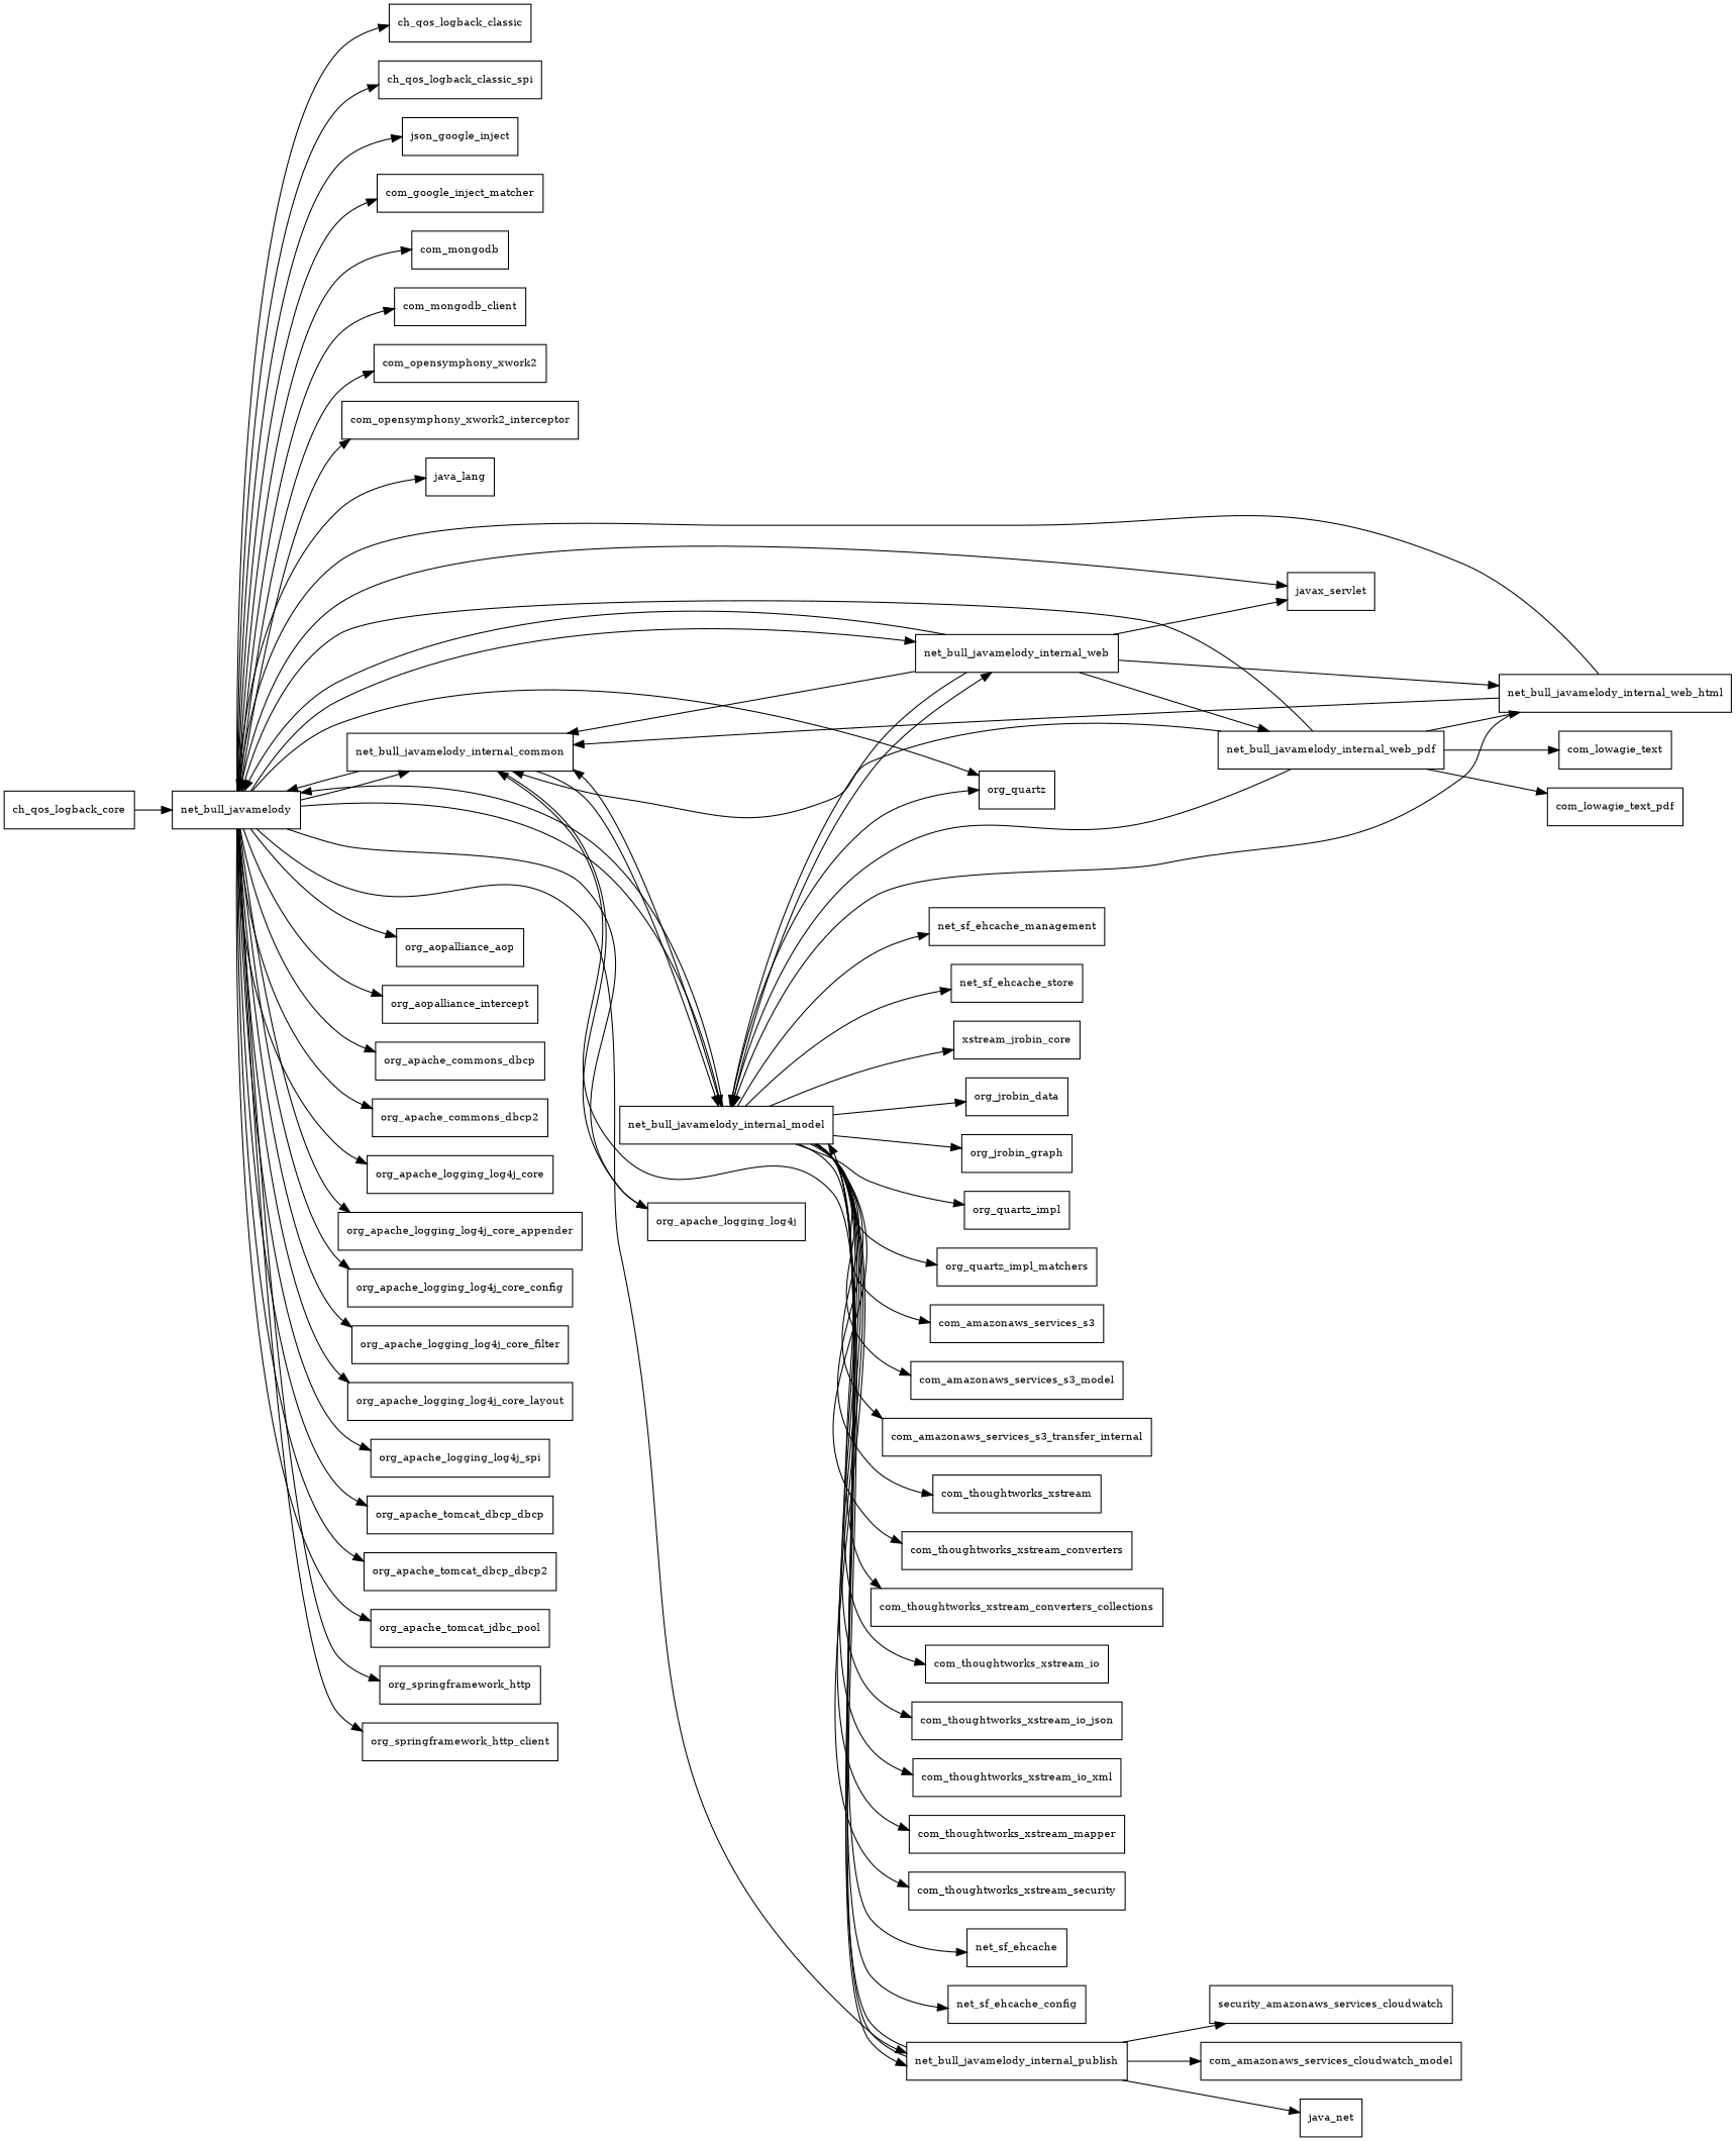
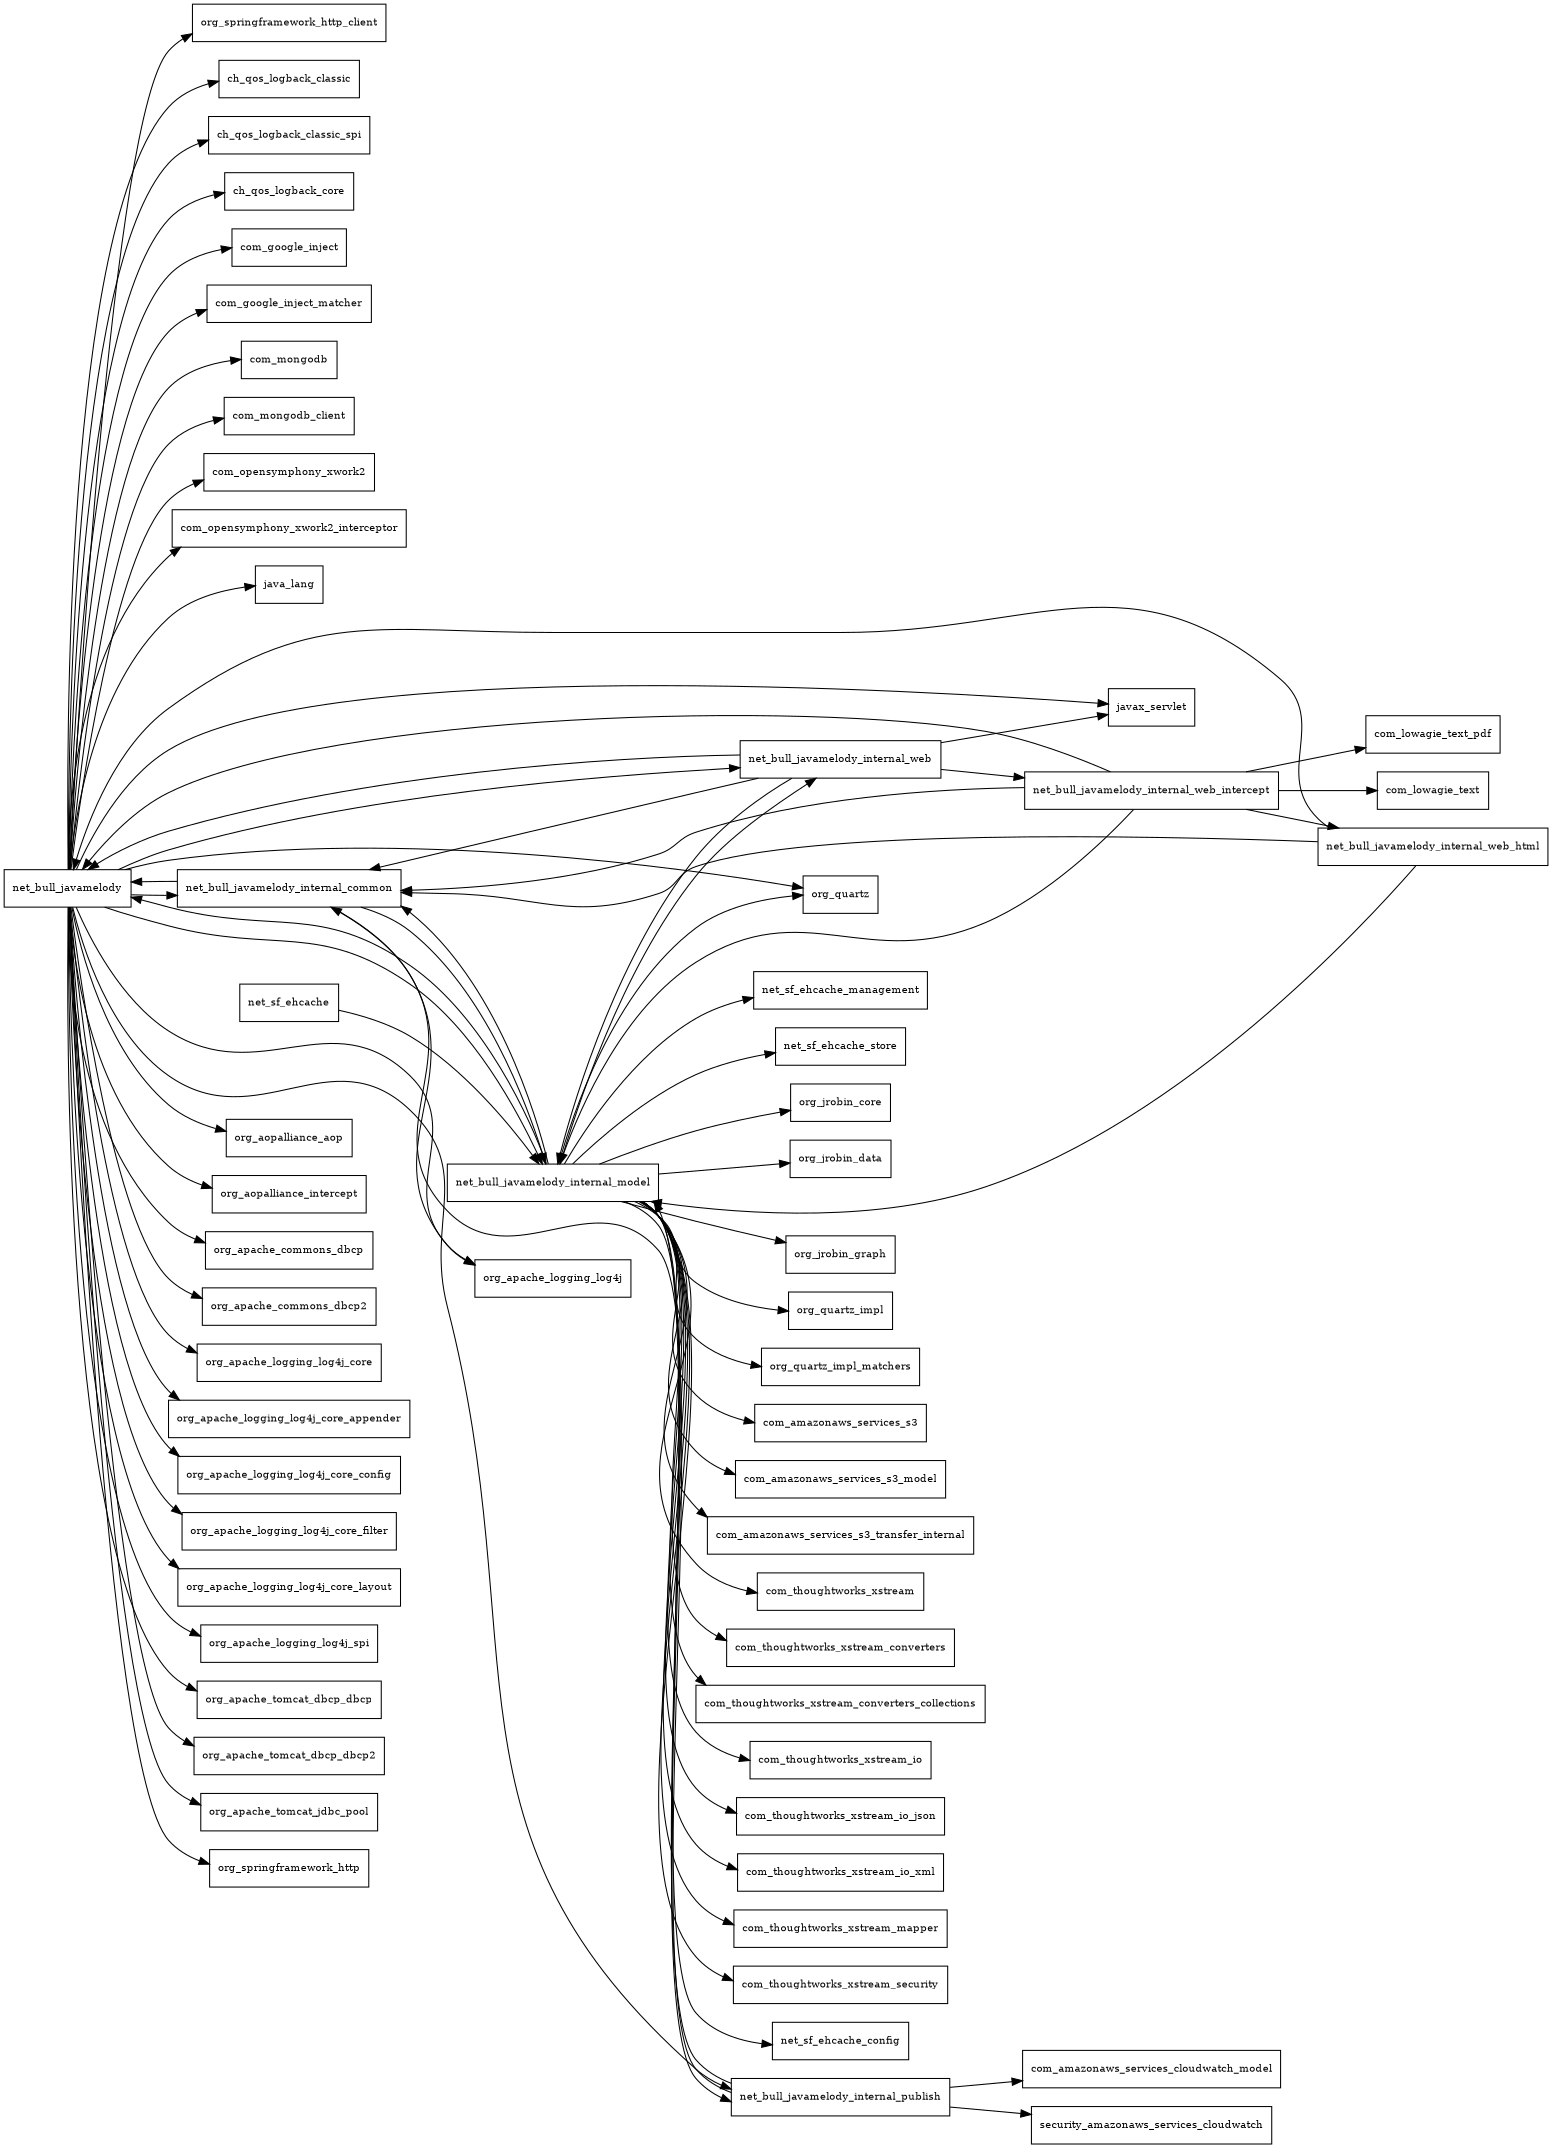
  digraph {
    rankdir=LR
    node [fontsize=10.0 shape=box]
    net_bull_javamelody
    ch_qos_logback_classic
    ch_qos_logback_classic_spi
    ch_qos_logback_core
-   com_google_inject [label=json_google_inject]
+   com_google_inject
    com_google_inject_matcher
    com_mongodb
    com_mongodb_client
    com_opensymphony_xwork2
    com_opensymphony_xwork2_interceptor
    java_lang
    javax_servlet
    net_bull_javamelody_internal_common
    net_bull_javamelody_internal_model
    net_bull_javamelody_internal_web
    org_aopalliance_aop
    org_aopalliance_intercept
    org_apache_commons_dbcp
    org_apache_commons_dbcp2
    org_apache_logging_log4j
    org_apache_logging_log4j_core
    org_apache_logging_log4j_core_appender
    org_apache_logging_log4j_core_config
    org_apache_logging_log4j_core_filter
    org_apache_logging_log4j_core_layout
    org_apache_logging_log4j_spi
    org_apache_tomcat_dbcp_dbcp
    org_apache_tomcat_dbcp_dbcp2
    org_apache_tomcat_jdbc_pool
    org_quartz
    org_springframework_http
    org_springframework_http_client
    net_bull_javamelody_internal_publish
    com_amazonaws_services_s3
    com_amazonaws_services_s3_model
    com_amazonaws_services_s3_transfer_internal
    com_thoughtworks_xstream
    com_thoughtworks_xstream_converters
    com_thoughtworks_xstream_converters_collections
    com_thoughtworks_xstream_io
    com_thoughtworks_xstream_io_json
    com_thoughtworks_xstream_io_xml
    com_thoughtworks_xstream_mapper
    com_thoughtworks_xstream_security
    net_sf_ehcache
    net_sf_ehcache_config
    net_sf_ehcache_management
    net_sf_ehcache_store
-   org_jrobin_core [label=xstream_jrobin_core]
+   org_jrobin_core
    org_jrobin_data
    org_jrobin_graph
    org_quartz_impl
    org_quartz_impl_matchers
    net_bull_javamelody_internal_web_html
-   net_bull_javamelody_internal_web_pdf
+   net_bull_javamelody_internal_web_pdf [label=net_bull_javamelody_internal_web_intercept]
    n56 [label=security_amazonaws_services_cloudwatch]
    com_amazonaws_services_cloudwatch_model
-   java_net
    com_lowagie_text
    com_lowagie_text_pdf
    net_bull_javamelody -> ch_qos_logback_classic
    net_bull_javamelody -> ch_qos_logback_classic_spi
-   ch_qos_logback_core -> net_bull_javamelody
+   net_bull_javamelody -> ch_qos_logback_core
    net_bull_javamelody -> com_google_inject
    net_bull_javamelody -> com_google_inject_matcher
    net_bull_javamelody -> com_mongodb
    net_bull_javamelody -> com_mongodb_client
    net_bull_javamelody -> com_opensymphony_xwork2
    net_bull_javamelody -> com_opensymphony_xwork2_interceptor
    net_bull_javamelody -> java_lang
    net_bull_javamelody -> javax_servlet
    net_bull_javamelody -> net_bull_javamelody_internal_common
    net_bull_javamelody -> net_bull_javamelody_internal_model
    net_bull_javamelody -> net_bull_javamelody_internal_web
    net_bull_javamelody -> org_aopalliance_aop
    net_bull_javamelody -> org_aopalliance_intercept
    net_bull_javamelody -> org_apache_commons_dbcp
    net_bull_javamelody -> org_apache_commons_dbcp2
    net_bull_javamelody -> org_apache_logging_log4j
    net_bull_javamelody -> org_apache_logging_log4j_core
    net_bull_javamelody -> org_apache_logging_log4j_core_appender
    net_bull_javamelody -> org_apache_logging_log4j_core_config
    net_bull_javamelody -> org_apache_logging_log4j_core_filter
    net_bull_javamelody -> org_apache_logging_log4j_core_layout
    net_bull_javamelody -> org_apache_logging_log4j_spi
    net_bull_javamelody -> org_apache_tomcat_dbcp_dbcp
    net_bull_javamelody -> org_apache_tomcat_dbcp_dbcp2
    net_bull_javamelody -> org_apache_tomcat_jdbc_pool
    net_bull_javamelody -> org_quartz
    net_bull_javamelody -> org_springframework_http
    net_bull_javamelody -> org_springframework_http_client
    net_bull_javamelody -> net_bull_javamelody_internal_publish
    net_bull_javamelody_internal_common -> net_bull_javamelody
    net_bull_javamelody_internal_common -> net_bull_javamelody_internal_model
    net_bull_javamelody_internal_common -> org_apache_logging_log4j
    net_bull_javamelody_internal_model -> net_bull_javamelody
    net_bull_javamelody_internal_model -> net_bull_javamelody_internal_common
    net_bull_javamelody_internal_model -> net_bull_javamelody_internal_web
    net_bull_javamelody_internal_model -> org_quartz
    net_bull_javamelody_internal_model -> net_bull_javamelody_internal_publish
    net_bull_javamelody_internal_model -> com_amazonaws_services_s3
    net_bull_javamelody_internal_model -> com_amazonaws_services_s3_model
    net_bull_javamelody_internal_model -> com_amazonaws_services_s3_transfer_internal
    net_bull_javamelody_internal_model -> com_thoughtworks_xstream
    net_bull_javamelody_internal_model -> com_thoughtworks_xstream_converters
    net_bull_javamelody_internal_model -> com_thoughtworks_xstream_converters_collections
    net_bull_javamelody_internal_model -> com_thoughtworks_xstream_io
    net_bull_javamelody_internal_model -> com_thoughtworks_xstream_io_json
    net_bull_javamelody_internal_model -> com_thoughtworks_xstream_io_xml
    net_bull_javamelody_internal_model -> com_thoughtworks_xstream_mapper
    net_bull_javamelody_internal_model -> com_thoughtworks_xstream_security
-   net_bull_javamelody_internal_model -> net_sf_ehcache
+   net_sf_ehcache -> net_bull_javamelody_internal_model
    net_bull_javamelody_internal_model -> net_sf_ehcache_config
    net_bull_javamelody_internal_model -> net_sf_ehcache_management
    net_bull_javamelody_internal_model -> net_sf_ehcache_store
    net_bull_javamelody_internal_model -> org_jrobin_core
    net_bull_javamelody_internal_model -> org_jrobin_data
    net_bull_javamelody_internal_model -> org_jrobin_graph
    net_bull_javamelody_internal_model -> org_quartz_impl
    net_bull_javamelody_internal_model -> org_quartz_impl_matchers
    net_bull_javamelody_internal_web -> net_bull_javamelody
    net_bull_javamelody_internal_web -> javax_servlet
    net_bull_javamelody_internal_web -> net_bull_javamelody_internal_common
    net_bull_javamelody_internal_web -> net_bull_javamelody_internal_model
-   net_bull_javamelody_internal_web -> net_bull_javamelody_internal_web_html
    net_bull_javamelody_internal_web -> net_bull_javamelody_internal_web_pdf
    net_bull_javamelody_internal_publish -> net_bull_javamelody_internal_common
    net_bull_javamelody_internal_publish -> net_bull_javamelody_internal_model
    net_bull_javamelody_internal_publish -> n56
    net_bull_javamelody_internal_publish -> com_amazonaws_services_cloudwatch_model
-   net_bull_javamelody_internal_publish -> java_net
    net_bull_javamelody_internal_web_html -> net_bull_javamelody
    net_bull_javamelody_internal_web_html -> net_bull_javamelody_internal_common
    net_bull_javamelody_internal_web_html -> net_bull_javamelody_internal_model
    net_bull_javamelody_internal_web_pdf -> net_bull_javamelody
    net_bull_javamelody_internal_web_pdf -> net_bull_javamelody_internal_common
    net_bull_javamelody_internal_web_pdf -> net_bull_javamelody_internal_model
    net_bull_javamelody_internal_web_pdf -> net_bull_javamelody_internal_web_html
    net_bull_javamelody_internal_web_pdf -> com_lowagie_text
    net_bull_javamelody_internal_web_pdf -> com_lowagie_text_pdf
  }
